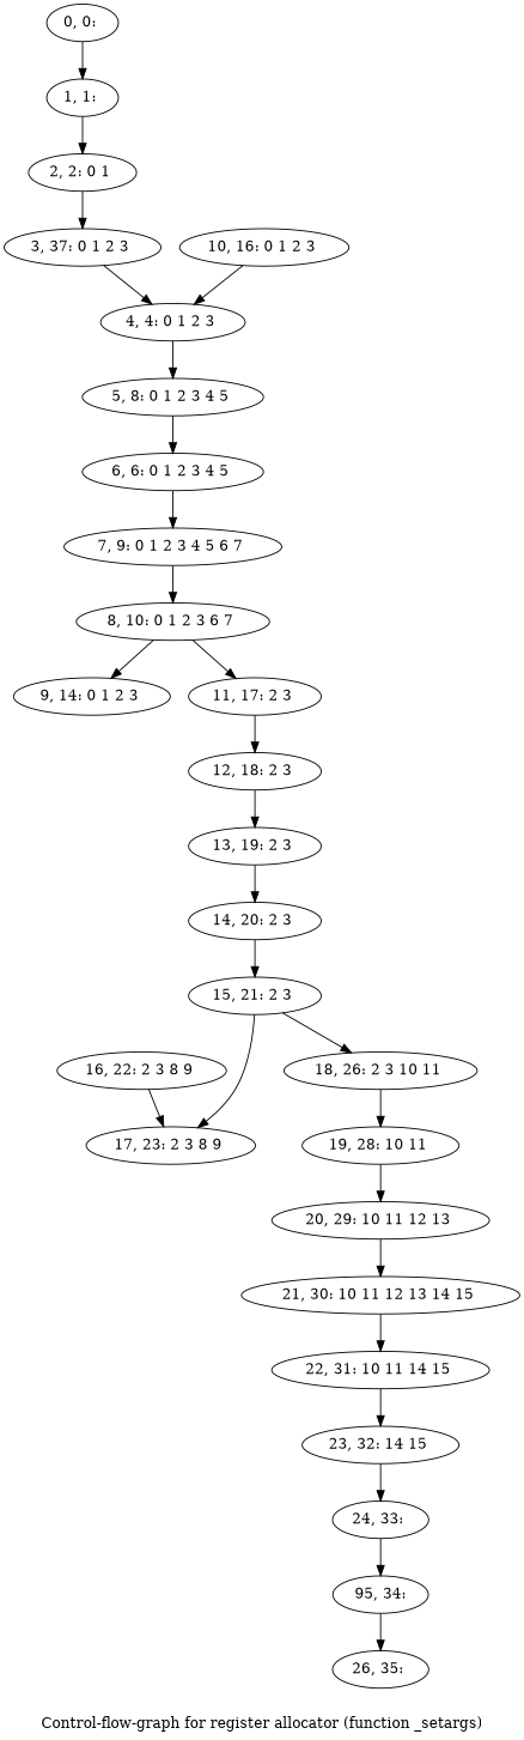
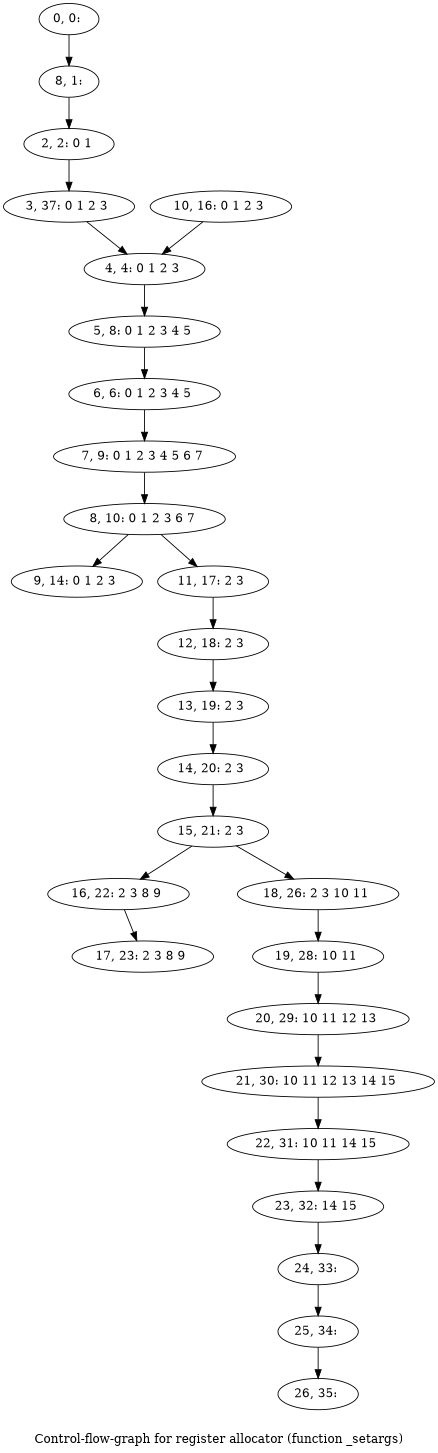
  digraph {
    label="Control-flow-graph for register allocator (function _setargs)"
    n1 [label="0, 0: "]
-   n2 [label="1, 1: "]
+   n2 [label="8, 1:"]
    n3 [label="2, 2: 0 1 "]
    n4 [label="3, 37: 0 1 2 3 "]
    n5 [label="4, 4: 0 1 2 3 "]
    n6 [label="5, 8: 0 1 2 3 4 5 "]
    n7 [label="6, 6: 0 1 2 3 4 5 "]
    n8 [label="7, 9: 0 1 2 3 4 5 6 7 "]
    n9 [label="8, 10: 0 1 2 3 6 7 "]
    n10 [label="9, 14: 0 1 2 3 "]
    n11 [label="11, 17: 2 3 "]
    n12 [label="12, 18: 2 3 "]
    n13 [label="10, 16: 0 1 2 3 "]
    n14 [label="13, 19: 2 3 "]
    n15 [label="14, 20: 2 3 "]
    n16 [label="15, 21: 2 3 "]
    n17 [label="16, 22: 2 3 8 9 "]
    n18 [label="18, 26: 2 3 10 11 "]
    n19 [label="17, 23: 2 3 8 9 "]
    n20 [label="19, 28: 10 11 "]
    n21 [label="20, 29: 10 11 12 13 "]
    n22 [label="21, 30: 10 11 12 13 14 15 "]
    n23 [label="22, 31: 10 11 14 15 "]
    n24 [label="23, 32: 14 15 "]
    n25 [label="24, 33: "]
-   n26 [label="95, 34:"]
+   n26 [label="25, 34: "]
    n27 [label="26, 35: "]
    n1 -> n2
    n2 -> n3
    n3 -> n4
    n4 -> n5
    n5 -> n6
    n6 -> n7
    n7 -> n8
    n8 -> n9
    n9 -> n10
    n9 -> n11
    n11 -> n12
    n12 -> n14
    n13 -> n5
    n14 -> n15
    n15 -> n16
-   n16 -> n19
+   n16 -> n17
    n16 -> n18
    n17 -> n19
    n18 -> n20
    n20 -> n21
    n21 -> n22
    n22 -> n23
    n23 -> n24
    n24 -> n25
    n25 -> n26
    n26 -> n27
  }
